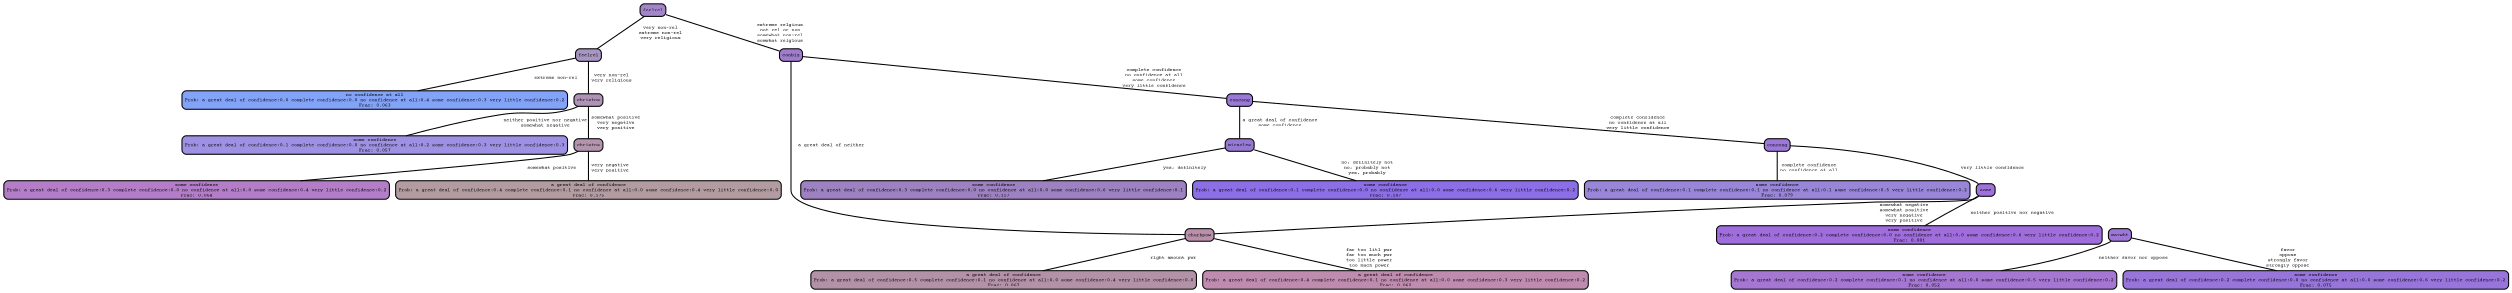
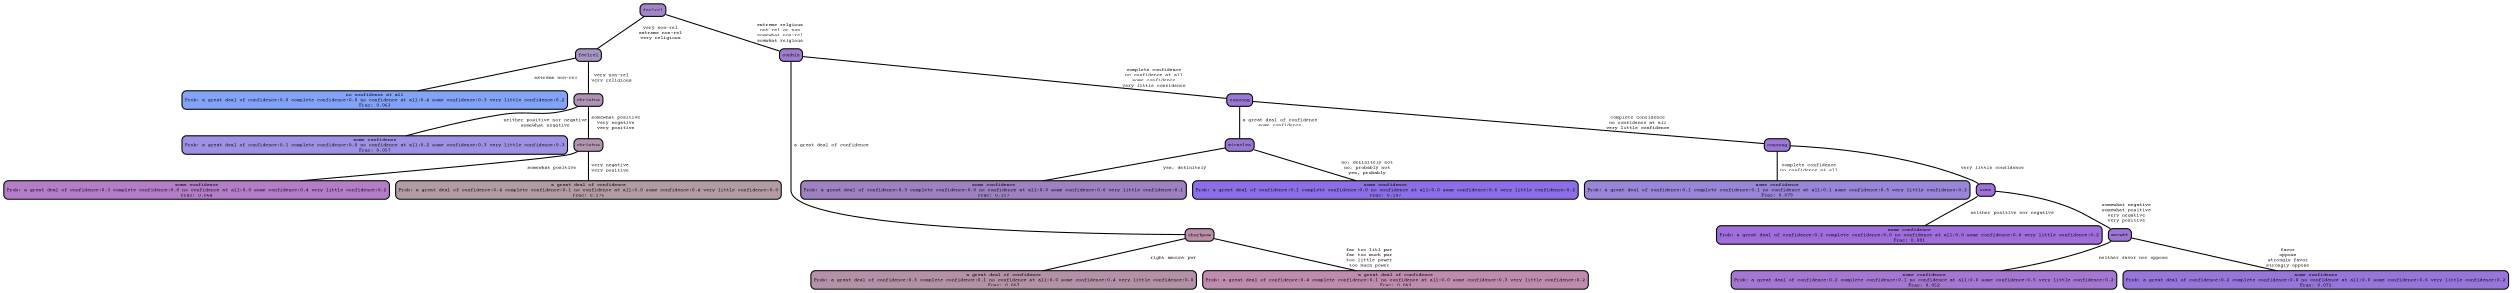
  graph {
    fontname="Courier Prime"
    ranksep="0 equally"
    splines=straight
    node [color=black fontcolor=black fontname="Courier Prime" penwidth=3 shape=box style="filled, rounded"]
    edge [color=black fontname="Courier Prime" penwidth=3]
    n1 [fillcolor="#83a3f9" label="no confidence at all\nProb: a great deal of confidence:0.0 complete confidence:0.0 no confidence at all:0.4 some confidence:0.3 very little confidence:0.2\nFrac: 0.063"]
    n2 [fillcolor="#a796c2" label=feelrel]
    n3 [fillcolor="#ae93b7" label=christns]
    n4 [fillcolor="#9e91e3" label="some confidence\nProb: a great deal of confidence:0.1 complete confidence:0.0 no confidence at all:0.2 some confidence:0.3 very little confidence:0.3\nFrac: 0.057"]
    n5 [fillcolor="#b294ac" label=christns]
    n6 [fillcolor="#b37dc8" label="some confidence\nProb: a great deal of confidence:0.3 complete confidence:0.0 no confidence at all:0.0 some confidence:0.4 very little confidence:0.2\nFrac: 0.064"]
    n7 [fillcolor="#b29ca2" label="a great deal of confidence\nProb: a great deal of confidence:0.4 complete confidence:0.1 no confidence at all:0.0 some confidence:0.4 very little confidence:0.0\nFrac: 0.175"]
    n8 [fillcolor="#a286c9" label=feelrel]
    n9 [fillcolor="#9f7ccd" label=conbiz]
    n10 [fillcolor="#b98faa" label=churhpow]
    n11 [fillcolor="#9978d6" label=concong]
    n12 [fillcolor="#b391a6" label="a great deal of confidence\nProb: a great deal of confidence:0.5 complete confidence:0.1 no confidence at all:0.0 some confidence:0.4 very little confidence:0.0\nFrac: 0.067"]
    n13 [fillcolor="#bf8caf" label="a great deal of confidence\nProb: a great deal of confidence:0.4 complete confidence:0.1 no confidence at all:0.0 some confidence:0.3 very little confidence:0.2\nFrac: 0.062"]
    n14 [fillcolor="#9578d2" label=miracles]
    n15 [fillcolor="#9c78d9" label=concong]
    n16 [fillcolor="#9d81c1" label="some confidence\nProb: a great deal of confidence:0.3 complete confidence:0.0 no confidence at all:0.0 some confidence:0.6 very little confidence:0.1\nFrac: 0.117"]
    n17 [fillcolor="#8c6ee6" label="some confidence\nProb: a great deal of confidence:0.1 complete confidence:0.0 no confidence at all:0.0 some confidence:0.6 very little confidence:0.2\nFrac: 0.107"]
    n18 [fillcolor="#9986d8" label="some confidence\nProb: a great deal of confidence:0.1 complete confidence:0.1 no confidence at all:0.1 some confidence:0.5 very little confidence:0.2\nFrac: 0.079"]
    n19 [fillcolor="#9d72d9" label=some]
    n20 [fillcolor="#9f6ddc" label="some confidence\nProb: a great deal of confidence:0.2 complete confidence:0.0 no confidence at all:0.0 some confidence:0.6 very little confidence:0.2\nFrac: 0.081"]
    n21 [fillcolor="#9c76d7" label=marwht]
    n22 [fillcolor="#a577d2" label="some confidence\nProb: a great deal of confidence:0.2 complete confidence:0.1 no confidence at all:0.0 some confidence:0.5 very little confidence:0.2\nFrac: 0.052"]
    n23 [fillcolor="#9775db" label="some confidence\nProb: a great deal of confidence:0.2 complete confidence:0.0 no confidence at all:0.0 some confidence:0.6 very little confidence:0.2\nFrac: 0.075"]
    subgraph sub_1 {
      rank=same
    }
    n2 -- n1 [label=" extreme non-rel"]
    n2 -- n3 [label=" very non-rel\n very religious"]
    n3 -- n4 [label=" neither positive nor negative\n somewhat negative"]
    n3 -- n5 [label=" somewhat positive\n very negative\n very positive"]
    n5 -- n6 [label=" somewhat positive"]
    n5 -- n7 [label=" very negative\n very positive"]
    n8 -- n2 [label=" very non-rel\n extreme non-rel\n very religious"]
    n8 -- n9 [label=" extreme relgious\n not rel or non\n somewhat non-rel\n somwhat relgious"]
-   n9 -- n10 [label=" a great deal of neither"]
+   n9 -- n10 [label=" a great deal of confidence"]
    n9 -- n11 [label=" complete confidence\n no confidence at all\n some confidence\n very little confidence"]
    n10 -- n12 [label=" right amount pwr"]
    n10 -- n13 [label=" far too litl pwr\n far too much pwr\n too little power\n too much power"]
    n11 -- n14 [label=" a great deal of confidence\n some confidence"]
    n11 -- n15 [label=" complete confidence\n no confidence at all\n very little confidence"]
    n14 -- n16 [label=" yes, definitely"]
    n14 -- n17 [label=" no, definitely not\n no, probably not\n yes, probably"]
    n15 -- n18 [label=" complete confidence\n no confidence at all"]
    n15 -- n19 [label=" very little confidence"]
    n19 -- n20 [label=" neither positive nor negative"]
-   n19 -- n10 [label=" somewhat negative\n somewhat positive\n very negative\n very positive"]
+   n19 -- n21 [label=" somewhat negative\n somewhat positive\n very negative\n very positive"]
    n21 -- n22 [label=" neither favor nor oppose"]
    n21 -- n23 [label=" favor\n oppose\n strongly favor\n strongly oppose"]
  }
